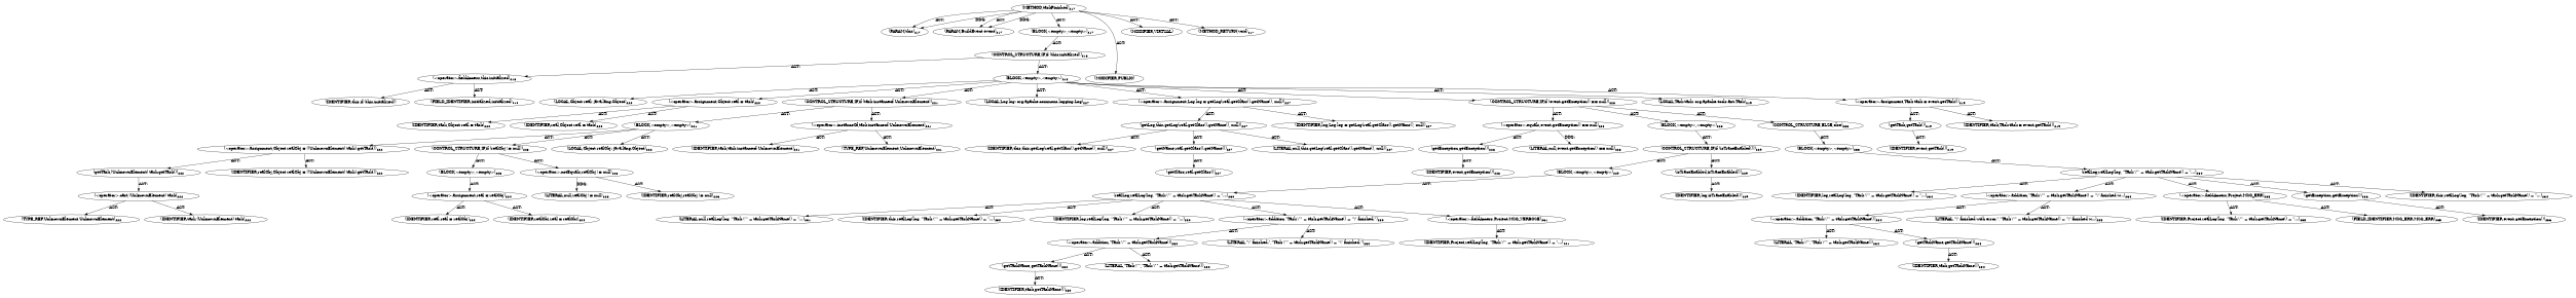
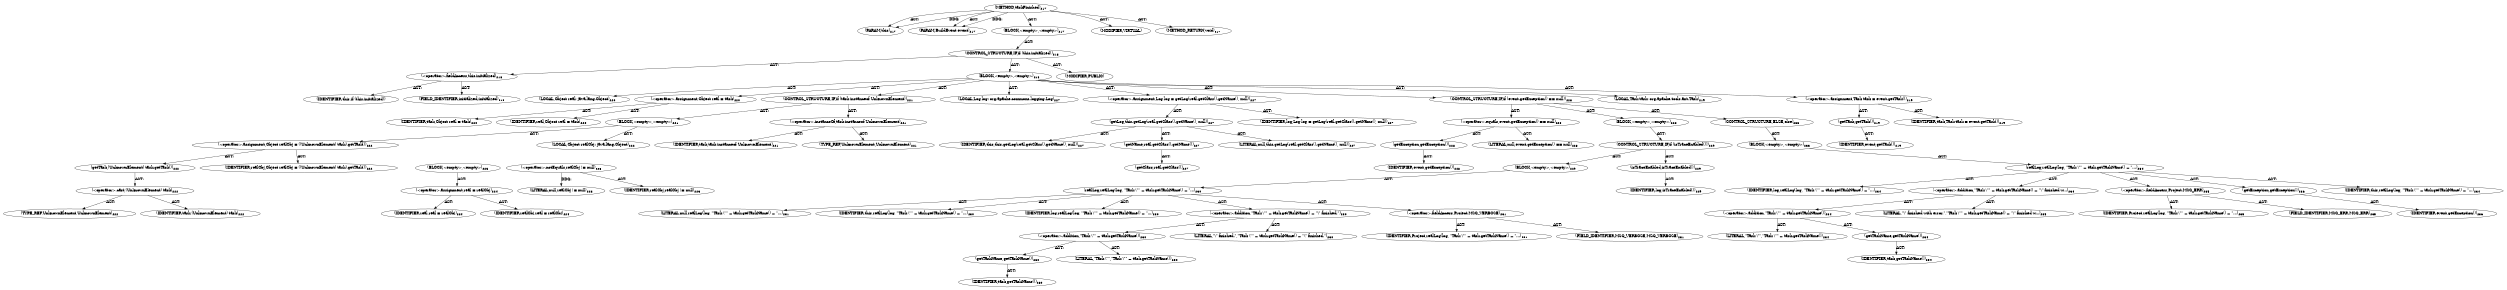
  digraph {
    n1 [label=<(METHOD,taskFinished)<SUB>217</SUB>>]
    n2 [label=<(PARAM,this)<SUB>217</SUB>>]
    n3 [label=<(PARAM,BuildEvent event)<SUB>217</SUB>>]
    n4 [label=<(BLOCK,&lt;empty&gt;,&lt;empty&gt;)<SUB>217</SUB>>]
    n5 [label=<(MODIFIER,PUBLIC)>]
    n6 [label=<(MODIFIER,VIRTUAL)>]
    n7 [label=<(METHOD_RETURN,void)<SUB>217</SUB>>]
    n8 [label=<(CONTROL_STRUCTURE,IF,if (this.initialized))<SUB>218</SUB>>]
    n9 [label=<(&lt;operator&gt;.fieldAccess,this.initialized)<SUB>218</SUB>>]
    n10 [label=<(BLOCK,&lt;empty&gt;,&lt;empty&gt;)<SUB>218</SUB>>]
    n11 [label=<(IDENTIFIER,this,if (this.initialized))>]
    n12 [label=<(FIELD_IDENTIFIER,initialized,initialized)<SUB>218</SUB>>]
    n13 [label=<(LOCAL,Task task: org.apache.tools.ant.Task)<SUB>219</SUB>>]
    n14 [label=<(&lt;operator&gt;.assignment,Task task = event.getTask())<SUB>219</SUB>>]
    n15 [label=<(LOCAL,Object real: java.lang.Object)<SUB>220</SUB>>]
    n16 [label=<(&lt;operator&gt;.assignment,Object real = task)<SUB>220</SUB>>]
    n17 [label=<(CONTROL_STRUCTURE,IF,if (task instanceof UnknownElement))<SUB>221</SUB>>]
    n18 [label=<(LOCAL,Log log: org.apache.commons.logging.Log)<SUB>227</SUB>>]
    n19 [label=<(&lt;operator&gt;.assignment,Log log = getLog(real.getClass().getName(), null))<SUB>227</SUB>>]
    n20 [label=<(CONTROL_STRUCTURE,IF,if (event.getException() == null))<SUB>228</SUB>>]
    n21 [label=<(IDENTIFIER,task,Task task = event.getTask())<SUB>219</SUB>>]
    n22 [label=<(getTask,getTask())<SUB>219</SUB>>]
    n23 [label=<(IDENTIFIER,real,Object real = task)<SUB>220</SUB>>]
    n24 [label=<(IDENTIFIER,task,Object real = task)<SUB>220</SUB>>]
    n25 [label=<(&lt;operator&gt;.instanceOf,task instanceof UnknownElement)<SUB>221</SUB>>]
    n26 [label=<(BLOCK,&lt;empty&gt;,&lt;empty&gt;)<SUB>221</SUB>>]
    n27 [label=<(IDENTIFIER,log,Log log = getLog(real.getClass().getName(), null))<SUB>227</SUB>>]
    n28 [label=<(getLog,this.getLog(real.getClass().getName(), null))<SUB>227</SUB>>]
    n29 [label=<(&lt;operator&gt;.equals,event.getException() == null)<SUB>228</SUB>>]
    n30 [label=<(BLOCK,&lt;empty&gt;,&lt;empty&gt;)<SUB>228</SUB>>]
    n31 [label=<(CONTROL_STRUCTURE,ELSE,else)<SUB>233</SUB>>]
    n32 [label=<(IDENTIFIER,event,getTask())<SUB>219</SUB>>]
    n33 [label=<(IDENTIFIER,task,task instanceof UnknownElement)<SUB>221</SUB>>]
    n34 [label=<(TYPE_REF,UnknownElement,UnknownElement)<SUB>221</SUB>>]
    n35 [label=<(LOCAL,Object realObj: java.lang.Object)<SUB>222</SUB>>]
    n36 [label=<(&lt;operator&gt;.assignment,Object realObj = ((UnknownElement) task).getTask())<SUB>222</SUB>>]
-   n37 [label=<(CONTROL_STRUCTURE,IF,if (realObj != null))<SUB>223</SUB>>]
    n38 [label=<(IDENTIFIER,realObj,Object realObj = ((UnknownElement) task).getTask())<SUB>222</SUB>>]
    n39 [label=<(getTask,(UnknownElement) task.getTask())<SUB>222</SUB>>]
    n40 [label=<(&lt;operator&gt;.notEquals,realObj != null)<SUB>223</SUB>>]
    n41 [label=<(BLOCK,&lt;empty&gt;,&lt;empty&gt;)<SUB>223</SUB>>]
    n42 [label=<(&lt;operator&gt;.cast,(UnknownElement) task)<SUB>222</SUB>>]
    n43 [label=<(TYPE_REF,UnknownElement,UnknownElement)<SUB>222</SUB>>]
    n44 [label=<(IDENTIFIER,task,(UnknownElement) task)<SUB>222</SUB>>]
    n45 [label=<(IDENTIFIER,realObj,realObj != null)<SUB>223</SUB>>]
    n46 [label=<(LITERAL,null,realObj != null)<SUB>223</SUB>>]
    n47 [label=<(&lt;operator&gt;.assignment,real = realObj)<SUB>224</SUB>>]
    n48 [label=<(IDENTIFIER,real,real = realObj)<SUB>224</SUB>>]
    n49 [label=<(IDENTIFIER,realObj,real = realObj)<SUB>224</SUB>>]
    n50 [label=<(IDENTIFIER,this,this.getLog(real.getClass().getName(), null))<SUB>227</SUB>>]
    n51 [label=<(getName,real.getClass().getName())<SUB>227</SUB>>]
    n52 [label=<(LITERAL,null,this.getLog(real.getClass().getName(), null))<SUB>227</SUB>>]
    n53 [label=<(getClass,real.getClass())<SUB>227</SUB>>]
    n54 [label=<(getException,getException())<SUB>228</SUB>>]
    n55 [label=<(LITERAL,null,event.getException() == null)<SUB>228</SUB>>]
    n56 [label=<(CONTROL_STRUCTURE,IF,if (isTraceEnabled()))<SUB>229</SUB>>]
    n57 [label=<(BLOCK,&lt;empty&gt;,&lt;empty&gt;)<SUB>233</SUB>>]
    n58 [label=<(IDENTIFIER,event,getException())<SUB>228</SUB>>]
    n59 [label=<(isTraceEnabled,isTraceEnabled())<SUB>229</SUB>>]
    n60 [label=<(BLOCK,&lt;empty&gt;,&lt;empty&gt;)<SUB>229</SUB>>]
    n61 [label=<(IDENTIFIER,log,isTraceEnabled())<SUB>229</SUB>>]
    n62 [label=<(realLog,realLog(log, &quot;Task \&quot;&quot; + task.getTaskName() + &quot;...)<SUB>230</SUB>>]
    n63 [label=<(IDENTIFIER,this,realLog(log, &quot;Task \&quot;&quot; + task.getTaskName() + &quot;...)<SUB>230</SUB>>]
    n64 [label=<(IDENTIFIER,log,realLog(log, &quot;Task \&quot;&quot; + task.getTaskName() + &quot;...)<SUB>230</SUB>>]
    n65 [label=<(&lt;operator&gt;.addition,&quot;Task \&quot;&quot; + task.getTaskName() + &quot;\&quot; finished.&quot;)<SUB>230</SUB>>]
    n66 [label=<(&lt;operator&gt;.fieldAccess,Project.MSG_VERBOSE)<SUB>231</SUB>>]
    n67 [label=<(LITERAL,null,realLog(log, &quot;Task \&quot;&quot; + task.getTaskName() + &quot;...)<SUB>231</SUB>>]
    n68 [label=<(&lt;operator&gt;.addition,&quot;Task \&quot;&quot; + task.getTaskName())<SUB>230</SUB>>]
    n69 [label=<(LITERAL,&quot;\&quot; finished.&quot;,&quot;Task \&quot;&quot; + task.getTaskName() + &quot;\&quot; finished.&quot;)<SUB>230</SUB>>]
    n70 [label=<(IDENTIFIER,Project,realLog(log, &quot;Task \&quot;&quot; + task.getTaskName() + &quot;...)<SUB>231</SUB>>]
+   n71 [label=<(FIELD_IDENTIFIER,MSG_VERBOSE,MSG_VERBOSE)<SUB>231</SUB>>]
    n72 [label=<(LITERAL,&quot;Task \&quot;&quot;,&quot;Task \&quot;&quot; + task.getTaskName())<SUB>230</SUB>>]
    n73 [label=<(getTaskName,getTaskName())<SUB>230</SUB>>]
    n74 [label=<(IDENTIFIER,task,getTaskName())<SUB>230</SUB>>]
    n75 [label=<(realLog,realLog(log, &quot;Task \&quot;&quot; + task.getTaskName() + &quot;...)<SUB>234</SUB>>]
    n76 [label=<(IDENTIFIER,this,realLog(log, &quot;Task \&quot;&quot; + task.getTaskName() + &quot;...)<SUB>234</SUB>>]
    n77 [label=<(IDENTIFIER,log,realLog(log, &quot;Task \&quot;&quot; + task.getTaskName() + &quot;...)<SUB>234</SUB>>]
    n78 [label=<(&lt;operator&gt;.addition,&quot;Task \&quot;&quot; + task.getTaskName() + &quot;\&quot; finished w...)<SUB>234</SUB>>]
    n79 [label=<(&lt;operator&gt;.fieldAccess,Project.MSG_ERR)<SUB>235</SUB>>]
    n80 [label=<(getException,getException())<SUB>236</SUB>>]
    n81 [label=<(&lt;operator&gt;.addition,&quot;Task \&quot;&quot; + task.getTaskName())<SUB>234</SUB>>]
    n82 [label=<(LITERAL,&quot;\&quot; finished with error.&quot;,&quot;Task \&quot;&quot; + task.getTaskName() + &quot;\&quot; finished w...)<SUB>235</SUB>>]
    n83 [label=<(IDENTIFIER,Project,realLog(log, &quot;Task \&quot;&quot; + task.getTaskName() + &quot;...)<SUB>235</SUB>>]
    n84 [label=<(FIELD_IDENTIFIER,MSG_ERR,MSG_ERR)<SUB>235</SUB>>]
    n85 [label=<(IDENTIFIER,event,getException())<SUB>236</SUB>>]
    n86 [label=<(LITERAL,&quot;Task \&quot;&quot;,&quot;Task \&quot;&quot; + task.getTaskName())<SUB>234</SUB>>]
    n87 [label=<(getTaskName,getTaskName())<SUB>234</SUB>>]
    n88 [label=<(IDENTIFIER,task,getTaskName())<SUB>234</SUB>>]
    n1 -> n2 [label="AST: "]
    n1 -> n2 [label="DDG: "]
    n1 -> n3 [label="AST: "]
    n1 -> n3 [label="DDG: "]
    n1 -> n4 [label="AST: "]
-   n1 -> n5 [label="AST: "]
+   n8 -> n5 [label="AST: "]
    n1 -> n6 [label="AST: "]
    n1 -> n7 [label="AST: "]
    n4 -> n8 [label="AST: "]
    n8 -> n9 [label="AST: "]
    n8 -> n10 [label="AST: "]
    n9 -> n11 [label="AST: "]
    n9 -> n12 [label="AST: "]
    n10 -> n13 [label="AST: "]
    n10 -> n14 [label="AST: "]
    n10 -> n15 [label="AST: "]
    n10 -> n16 [label="AST: "]
    n10 -> n17 [label="AST: "]
    n10 -> n18 [label="AST: "]
    n10 -> n19 [label="AST: "]
    n10 -> n20 [label="AST: "]
    n14 -> n21 [label="AST: "]
    n14 -> n22 [label="AST: "]
    n16 -> n23 [label="AST: "]
    n16 -> n24 [label="AST: "]
    n17 -> n25 [label="AST: "]
    n17 -> n26 [label="AST: "]
    n19 -> n27 [label="AST: "]
    n19 -> n28 [label="AST: "]
    n20 -> n29 [label="AST: "]
    n20 -> n30 [label="AST: "]
    n20 -> n31 [label="AST: "]
    n22 -> n32 [label="AST: "]
    n25 -> n33 [label="AST: "]
    n25 -> n34 [label="AST: "]
    n26 -> n35 [label="AST: "]
    n26 -> n36 [label="AST: "]
-   n26 -> n37 [label="AST: "]
    n28 -> n50 [label="AST: "]
    n28 -> n51 [label="AST: "]
    n28 -> n52 [label="AST: "]
    n29 -> n54 [label="AST: "]
-   n29 -> n55 [label="DDG: "]
+   n29 -> n55 [label="AST: "]
    n30 -> n56 [label="AST: "]
    n31 -> n57 [label="AST: "]
    n36 -> n38 [label="AST: "]
    n36 -> n39 [label="AST: "]
-   n37 -> n40 [label="AST: "]
-   n37 -> n41 [label="AST: "]
    n39 -> n42 [label="AST: "]
    n40 -> n45 [label="AST: "]
    n40 -> n46 [label="DDG: "]
    n41 -> n47 [label="AST: "]
    n42 -> n43 [label="AST: "]
    n42 -> n44 [label="AST: "]
    n47 -> n48 [label="AST: "]
    n47 -> n49 [label="AST: "]
    n51 -> n53 [label="AST: "]
    n54 -> n58 [label="AST: "]
    n56 -> n59 [label="AST: "]
    n56 -> n60 [label="AST: "]
    n57 -> n75 [label="AST: "]
    n59 -> n61 [label="AST: "]
    n60 -> n62 [label="AST: "]
    n62 -> n63 [label="AST: "]
    n62 -> n64 [label="AST: "]
    n62 -> n65 [label="AST: "]
    n62 -> n66 [label="AST: "]
    n62 -> n67 [label="AST: "]
    n65 -> n68 [label="AST: "]
    n65 -> n69 [label="AST: "]
    n66 -> n70 [label="AST: "]
+   n66 -> n71 [label="AST: "]
    n68 -> n72 [label="AST: "]
    n68 -> n73 [label="AST: "]
    n73 -> n74 [label="AST: "]
    n75 -> n76 [label="AST: "]
    n75 -> n77 [label="AST: "]
    n75 -> n78 [label="AST: "]
    n75 -> n79 [label="AST: "]
    n75 -> n80 [label="AST: "]
    n78 -> n81 [label="AST: "]
    n78 -> n82 [label="AST: "]
    n79 -> n83 [label="AST: "]
    n79 -> n84 [label="AST: "]
    n80 -> n85 [label="AST: "]
    n81 -> n86 [label="AST: "]
    n81 -> n87 [label="AST: "]
    n87 -> n88 [label="AST: "]
  }
